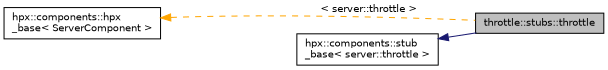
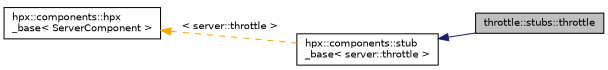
  digraph {
    rankdir=LR
    node [color=black fillcolor=white fontname=Helvetica fontsize=10 shape=record style=filled]
    edge [dir=back fontname=Helvetica fontsize=10 labelfontname=Helvetica labelfontsize=10]
    n1 [fillcolor=grey75 fontcolor=black height=0.2 label="throttle::stubs::throttle" width=0.4]
    n2 [height=0.2 label="hpx::components::stub\l_base\< server::throttle \>" width=0.4]
    n3 [height=0.2 label="hpx::components::hpx\l_base\< ServerComponent \>" width=0.4]
    n2 -> n1 [color=midnightblue style=solid]
-   n3 -> n1 [color=orange label=" \< server::throttle \>" style=dashed]
+   n3 -> n2 [color=orange label=" \< server::throttle \>" style=dashed]
  }
